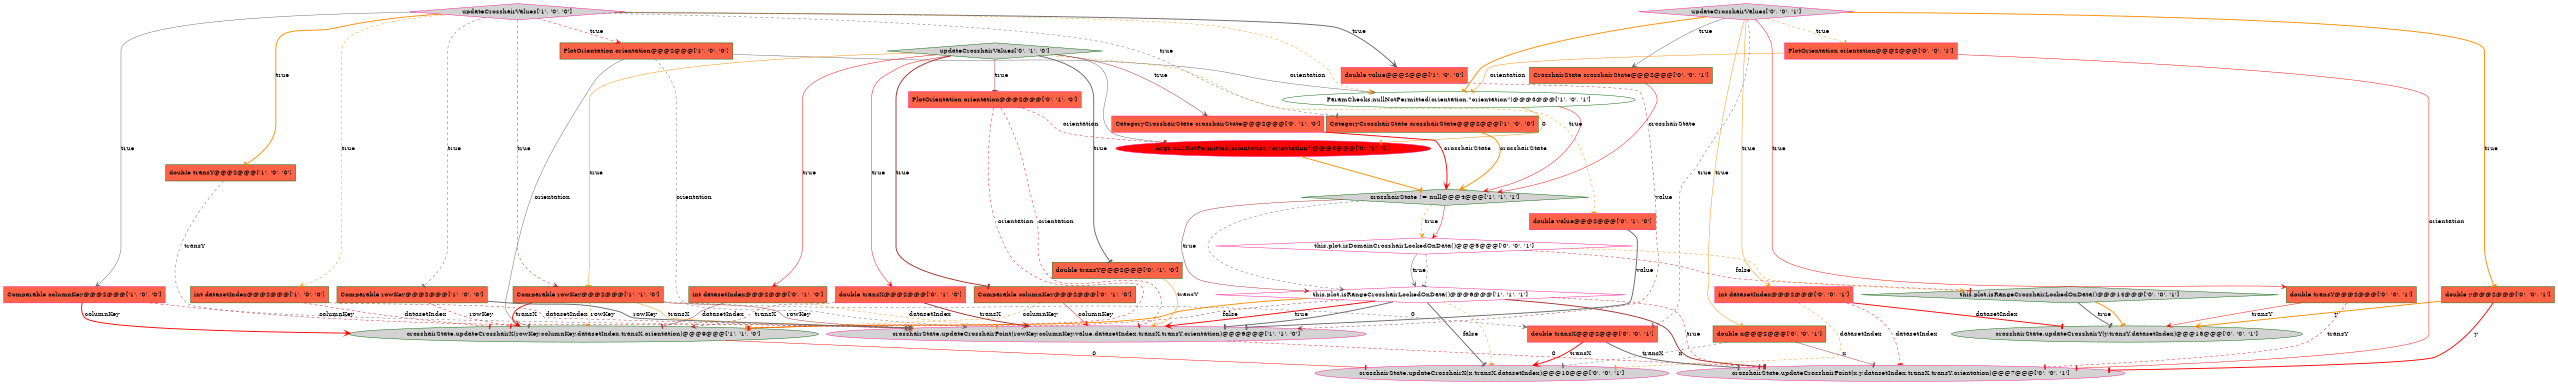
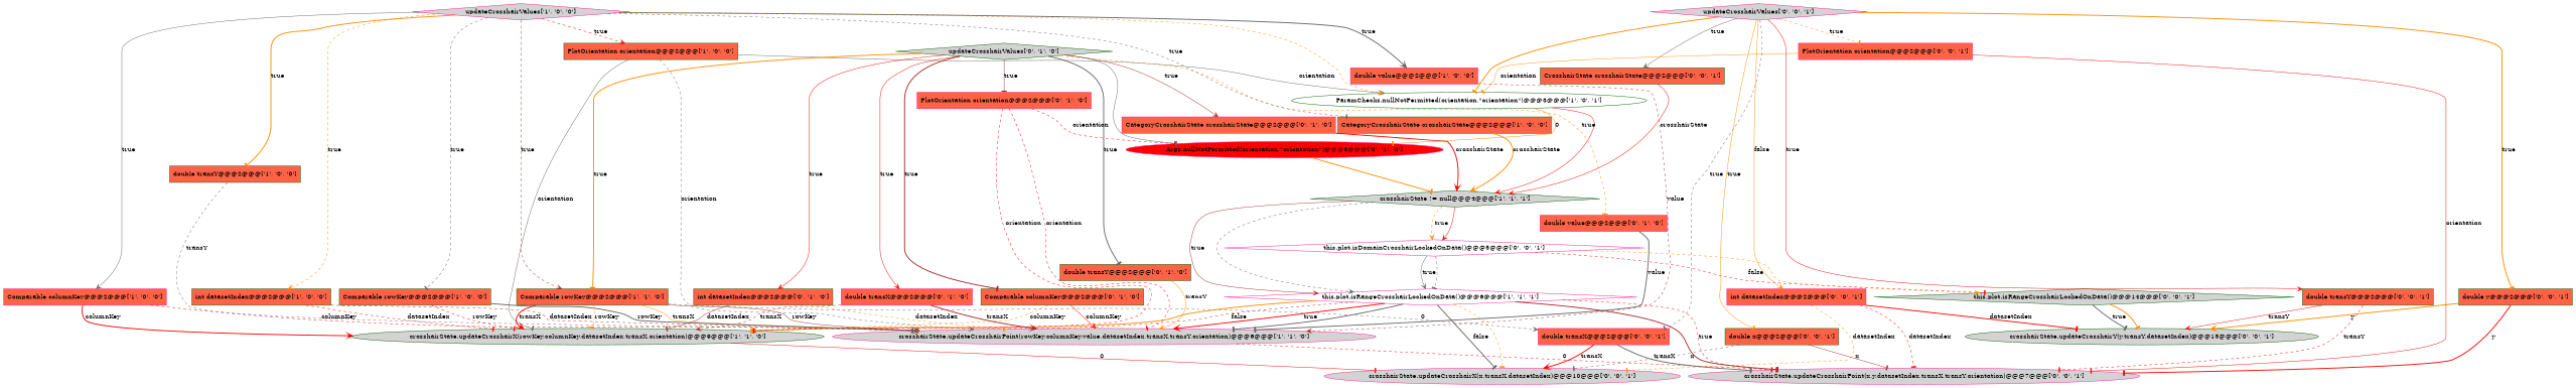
  digraph {
    node [color=darkgreen fillcolor=tomato shape=box style=filled]
    edge [arrowhead=tee color=red style=dashed]
    n1 [color=deeppink label="double value@@@2@@@['1', '0', '0']"]
    n2 [color=deeppink fillcolor=lightgray label="crosshairState.updateCrosshairPoint(rowKey,columnKey,value,datasetIndex,transX,transY,orientation)@@@6@@@['1', '1', '0']" shape=ellipse]
    n3 [color=deeppink fillcolor=lightgray label="crosshairState.updateCrosshairPoint(x,y,datasetIndex,transX,transY,orientation)@@@7@@@['0', '0', '1']" shape=ellipse]
    n4 [label="CategoryCrosshairState crosshairState@@@2@@@['1', '0', '0']"]
    n5 [fillcolor=lightgray label="crosshairState != null@@@4@@@['1', '1', '1']" shape=diamond]
    n6 [color=deeppink fillcolor=white label="this.plot.isDomainCrosshairLockedOnData()@@@5@@@['0', '0', '1']" shape=diamond]
    n7 [color=deeppink fillcolor=white label="this.plot.isRangeCrosshairLockedOnData()@@@6@@@['1', '1', '1']" shape=diamond]
    n8 [color=deeppink label="double value@@@2@@@['0', '1', '0']"]
    n9 [label="PlotOrientation orientation@@@2@@@['1', '0', '0']"]
    n10 [fillcolor=white label="ParamChecks.nullNotPermitted(orientation,\"orientation\")@@@3@@@['1', '0', '1']" shape=ellipse]
    n11 [fillcolor=lightgray label="crosshairState.updateCrosshairX(rowKey,columnKey,datasetIndex,transX,orientation)@@@9@@@['1', '1', '0']" shape=ellipse]
    n12 [color=deeppink fillcolor=red label="Args.nullNotPermitted(orientation,\"orientation\")@@@3@@@['0', '1', '0']" shape=ellipse]
    n13 [color=deeppink fillcolor=lightgray label="crosshairState.updateCrosshairX(x,transX,datasetIndex)@@@10@@@['0', '0', '1']" shape=ellipse]
    n14 [fillcolor=lightgray label="updateCrosshairValues['0', '1', '0']" shape=diamond]
    n15 [color=deeppink label="double transX@@@2@@@['0', '1', '0']"]
    n16 [label="double transY@@@2@@@['0', '1', '0']"]
    n17 [color=deeppink label="CategoryCrosshairState crosshairState@@@2@@@['0', '1', '0']"]
    n18 [label="Comparable columnKey@@@2@@@['0', '1', '0']"]
    n19 [color=deeppink label="PlotOrientation orientation@@@2@@@['0', '1', '0']"]
    n20 [label="int datasetIndex@@@2@@@['0', '1', '0']"]
    n21 [label="Comparable rowKey@@@2@@@['1', '1', '0']"]
    n22 [color=deeppink label="double transX@@@2@@@['0', '0', '1']"]
    n23 [fillcolor=lightgray label="this.plot.isRangeCrosshairLockedOnData()@@@14@@@['0', '0', '1']" shape=diamond]
    n24 [fillcolor=lightgray label="crosshairState.updateCrosshairY(y,transY,datasetIndex)@@@15@@@['0', '0', '1']" shape=ellipse]
    n25 [label="CrosshairState crosshairState@@@2@@@['0', '0', '1']"]
    n26 [label="double x@@@2@@@['0', '0', '1']"]
    n27 [color=deeppink label="Comparable columnKey@@@2@@@['1', '0', '0']"]
    n28 [label="int datasetIndex@@@2@@@['1', '0', '0']"]
    n29 [label="double transY@@@2@@@['0', '0', '1']"]
    n30 [color=deeppink label="int datasetIndex@@@2@@@['0', '0', '1']"]
    n31 [label="Comparable rowKey@@@2@@@['1', '0', '0']"]
    n32 [label="double y@@@2@@@['0', '0', '1']"]
    n33 [label="double transY@@@2@@@['1', '0', '0']"]
    n34 [color=deeppink fillcolor=lightgray label="updateCrosshairValues['1', '0', '0']" shape=diamond]
    n35 [color=deeppink fillcolor=lightgray label="updateCrosshairValues['0', '0', '1']" shape=diamond]
    n36 [color=deeppink label="PlotOrientation orientation@@@2@@@['0', '0', '1']"]
    n1 -> n2 [arrowhead=vee color=brown label=value]
    n2 -> n3 [label=0]
    n4 -> n5 [arrowhead=vee color=darkorange label=crosshairState style=bold]
    n5 -> n6 [arrowhead=vee color=darkorange label=true]
    n5 -> n6 [arrowhead=vee style=solid]
    n5 -> n7 [arrowhead=vee color=brown label=true style=solid]
    n5 -> n7 [arrowhead=vee color=gray40]
    n6 -> n7 [arrowhead=vee color=gray40 label=true style=solid]
    n6 -> n7 [color=gray40]
    n6 -> n23 [label=false]
    n6 -> n23 [arrowhead=vee color=darkorange]
    n7 -> n2 [arrowhead=vee label=true style=bold]
    n7 -> n2 [color=gray40 style=bold]
    n7 -> n3 [label=true]
    n7 -> n3 [color=brown style=bold]
    n7 -> n11 [arrowhead=vee color=brown label=false]
    n7 -> n11 [color=darkorange style=bold]
    n7 -> n13 [color=gray40 label=false style=bold]
    n7 -> n13 [color=darkorange]
    n8 -> n2 [color=gray40 label=value style=bold]
    n9 -> n2 [arrowhead=vee color=gray40 label=orientation]
    n9 -> n10 [arrowhead=vee color=gray40 label=orientation style=solid]
    n9 -> n11 [color=gray40 label=orientation style=solid]
    n10 -> n5 [arrowhead=vee style=solid]
    n10 -> n12 [color=darkorange label=0 style=solid]
    n11 -> n13 [label=0 style=solid]
    n12 -> n5 [color=darkorange style=bold]
    n14 -> n8 [color=darkorange label=true]
    n14 -> n12 [color=gray40 style=solid]
    n14 -> n15 [arrowhead=vee label=true style=solid]
    n14 -> n16 [color=gray40 label=true style=bold]
    n14 -> n17 [arrowhead=vee color=brown label=true style=solid]
    n14 -> n18 [color=brown label=true style=bold]
    n14 -> n19 [color=brown label=true style=solid]
    n14 -> n20 [arrowhead=vee label=true style=solid]
-   n14 -> n21 [color=darkorange label=true style=solid]
+   n14 -> n21 [color=darkorange label=true style=bold]
    n15 -> n2 [arrowhead=vee color=brown label=transX style=bold]
    n15 -> n11 [arrowhead=vee color=brown label=transX]
    n16 -> n2 [arrowhead=vee color=darkorange label=transY style=solid]
    n17 -> n5 [arrowhead=vee label=crosshairState style=bold]
    n18 -> n2 [arrowhead=vee label=columnKey style=solid]
    n18 -> n11 [color=darkorange label=columnKey]
    n19 -> n2 [label=orientation]
    n19 -> n11 [label=orientation]
    n19 -> n12 [label=orientation]
    n20 -> n2 [color=darkorange label=datasetIndex]
    n20 -> n11 [color=brown label=datasetIndex style=solid]
    n21 -> n2 [arrowhead=vee color=brown label=rowKey style=solid]
    n21 -> n2 [color=darkorange label=transX style=solid]
    n21 -> n11 [color=darkorange label=rowKey]
    n21 -> n11 [arrowhead=vee label=transX style=bold]
    n21 -> n22 [arrowhead=vee color=gray40 label=0]
    n22 -> n3 [color=gray40 label=transX style=bold]
    n22 -> n13 [arrowhead=vee label=transX style=bold]
    n23 -> n24 [color=gray40 label=true style=bold]
    n23 -> n24 [color=darkorange style=bold]
    n25 -> n5 [arrowhead=vee label=crosshairState style=solid]
    n26 -> n3 [color=brown label=x style=solid]
    n26 -> n13 [color=gray40 label=x]
    n27 -> n2 [label=columnKey]
    n27 -> n11 [arrowhead=vee label=columnKey style=bold]
    n28 -> n2 [color=brown label=datasetIndex]
    n28 -> n11 [label=datasetIndex]
    n29 -> n3 [label=transY]
    n29 -> n24 [arrowhead=vee label=transY style=solid]
    n30 -> n3 [label=datasetIndex]
    n30 -> n13 [color=darkorange label=datasetIndex]
    n30 -> n24 [label=datasetIndex style=bold]
    n31 -> n2 [arrowhead=vee color=gray40 label=rowKey style=bold]
    n31 -> n11 [label=rowKey]
    n32 -> n3 [label=y style=bold]
    n32 -> n24 [arrowhead=vee color=darkorange label=y style=bold]
    n33 -> n2 [arrowhead=vee color=gray40 label=transY]
    n34 -> n1 [arrowhead=vee color=gray40 label=true style=bold]
    n34 -> n4 [color=gray40 label=true]
    n34 -> n9 [arrowhead=vee label=true]
    n34 -> n10 [arrowhead=vee color=darkorange]
    n34 -> n21 [arrowhead=vee color=brown label=true]
    n34 -> n27 [arrowhead=vee color=gray40 label=true style=solid]
    n34 -> n28 [arrowhead=vee color=darkorange label=true]
    n34 -> n31 [color=gray40 label=true]
    n34 -> n33 [color=darkorange label=true style=bold]
    n35 -> n10 [color=darkorange style=bold]
    n35 -> n22 [color=gray40 label=true]
    n35 -> n25 [arrowhead=vee color=gray40 label=true style=solid]
    n35 -> n26 [color=darkorange label=true style=solid]
    n35 -> n29 [arrowhead=vee label=true style=solid]
-   n35 -> n30 [arrowhead=vee color=darkorange label=true style=solid]
+   n35 -> n30 [arrowhead=vee color=darkorange label=false style=solid]
    n35 -> n32 [color=darkorange label=true style=bold]
    n35 -> n36 [color=darkorange label=true]
    n36 -> n3 [label=orientation style=solid]
    n36 -> n10 [color=darkorange label=orientation style=solid]
  }
